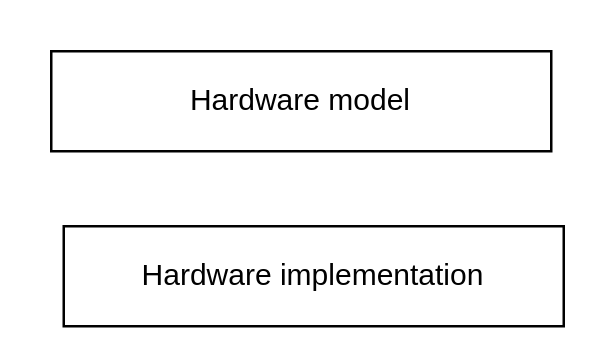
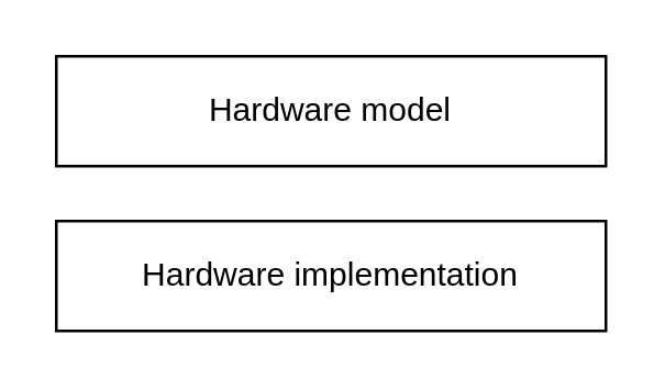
  <mxCell id="0" />
  <mxCell id="1" parent="0" />
  <mxCell id="2" value="Hardware model" style="rounded=0;whiteSpace=wrap;html=1;" vertex="1" parent="1"><mxGeometry x="20" y="20" width="200" height="40" as="geometry" /></mxCell>
- <mxCell id="3" value="Hardware implementation" style="rounded=0;whiteSpace=wrap;html=1;" vertex="1" parent="1"><mxGeometry x="25" y="90" width="200" height="40" as="geometry" /></mxCell>
+ <mxCell id="3" value="Hardware implementation" style="rounded=0;whiteSpace=wrap;html=1;" vertex="1" parent="1"><mxGeometry x="20" y="80" width="200" height="40" as="geometry" /></mxCell>
